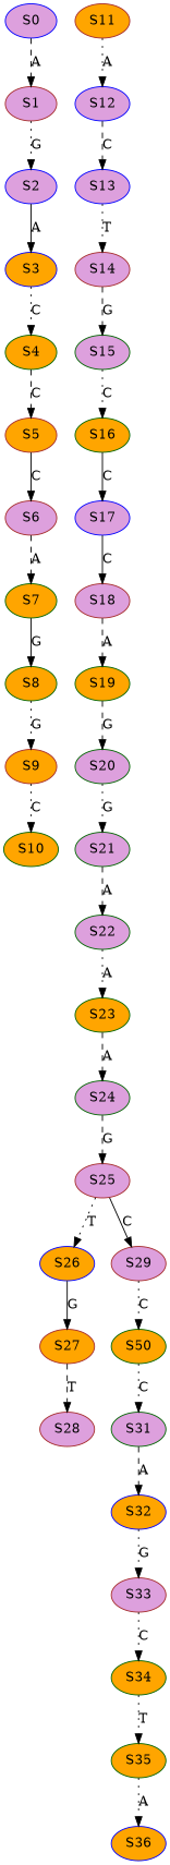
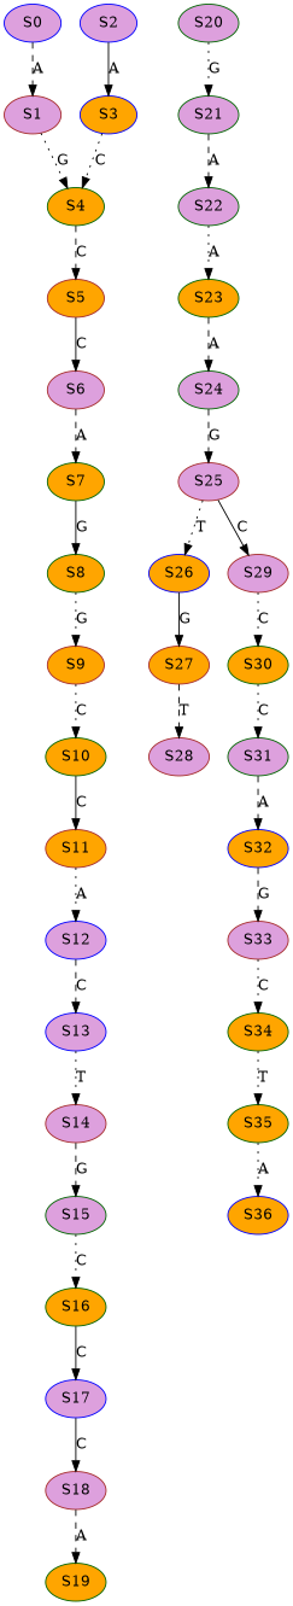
  strict digraph {
    node [color=darkgreen fillcolor=plum style=filled]
    edge [style=dotted]
    S0 [color=blue]
    S1 [color=brown]
    S2 [color=blue]
    S3 [color=blue fillcolor=orange]
    S4 [fillcolor=orange]
    S5 [color=brown fillcolor=orange]
    S6 [color=brown]
    S7 [fillcolor=orange]
    S8 [fillcolor=orange]
    S9 [color=brown fillcolor=orange]
    S10 [fillcolor=orange]
    S11 [color=brown fillcolor=orange]
    S12 [color=blue]
    S13 [color=blue]
    S14 [color=brown]
    S15
    S16 [fillcolor=orange]
    S17 [color=blue]
    S18 [color=brown]
    S19 [fillcolor=orange]
    S20
    S21
    S22
    S23 [fillcolor=orange]
    S24
    S25 [color=brown]
    S26 [color=blue fillcolor=orange]
    S29 [color=brown]
    S27 [color=brown fillcolor=orange]
    S28 [color=brown]
-   S30 [fillcolor=orange label=S50]
+   S30 [fillcolor=orange]
    S31
    S32 [color=blue fillcolor=orange]
    S33 [color=brown]
    S34 [fillcolor=orange]
    S35 [fillcolor=orange]
    S36 [color=blue fillcolor=orange]
    S0 -> S1 [label=A style=dashed]
-   S1 -> S2 [label=G]
+   S1 -> S4 [label=G]
    S2 -> S3 [label=A style=solid]
    S3 -> S4 [label=C]
    S4 -> S5 [label=C style=dashed]
    S5 -> S6 [label=C style=solid]
    S6 -> S7 [label=A style=dashed]
    S7 -> S8 [label=G style=solid]
    S8 -> S9 [label=G]
    S9 -> S10 [label=C]
+   S10 -> S11 [label=C style=solid]
    S11 -> S12 [label=A]
    S12 -> S13 [label=C style=dashed]
    S13 -> S14 [label=T]
    S14 -> S15 [label=G style=dashed]
    S15 -> S16 [label=C]
    S16 -> S17 [label=C style=solid]
    S17 -> S18 [label=C style=solid]
    S18 -> S19 [label=A style=dashed]
-   S19 -> S20 [label=G style=dashed]
    S20 -> S21 [label=G]
    S21 -> S22 [label=A style=dashed]
    S22 -> S23 [label=A]
    S23 -> S24 [label=A style=dashed]
    S24 -> S25 [label=G style=dashed]
    S25 -> S26 [label=T]
    S25 -> S29 [label=C style=solid]
    S26 -> S27 [label=G style=solid]
    S29 -> S30 [label=C]
    S27 -> S28 [label=T style=dashed]
    S30 -> S31 [label=C]
    S31 -> S32 [label=A style=dashed]
-   S32 -> S33 [label=G]
+   S32 -> S33 [label=G style=dashed]
    S33 -> S34 [label=C]
    S34 -> S35 [label=T]
    S35 -> S36 [label=A]
  }
